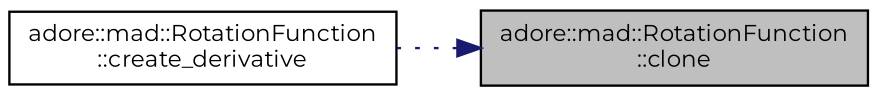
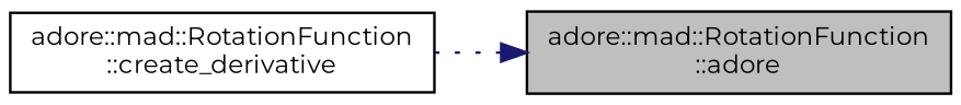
  digraph {
    rankdir=RL
    fontname=Montserrat
    node [color=black fontname=Montserrat fontsize=10 shape=record style=filled]
-   n1 [fillcolor=grey75 fontcolor=black height=0.2 label="adore::mad::RotationFunction\l::clone" width=0.4]
+   n1 [fillcolor=grey75 fontcolor=black height=0.2 label="adore::mad::RotationFunction\l::adore" width=0.4]
    n2 [fillcolor=white height=0.2 label="adore::mad::RotationFunction\l::create_derivative" width=0.4]
    n1 -> n2 [color=midnightblue dir=back fontname=Montserrat fontsize=10 labelfontname=Helvetica labelfontsize=10 style=dotted]
  }
